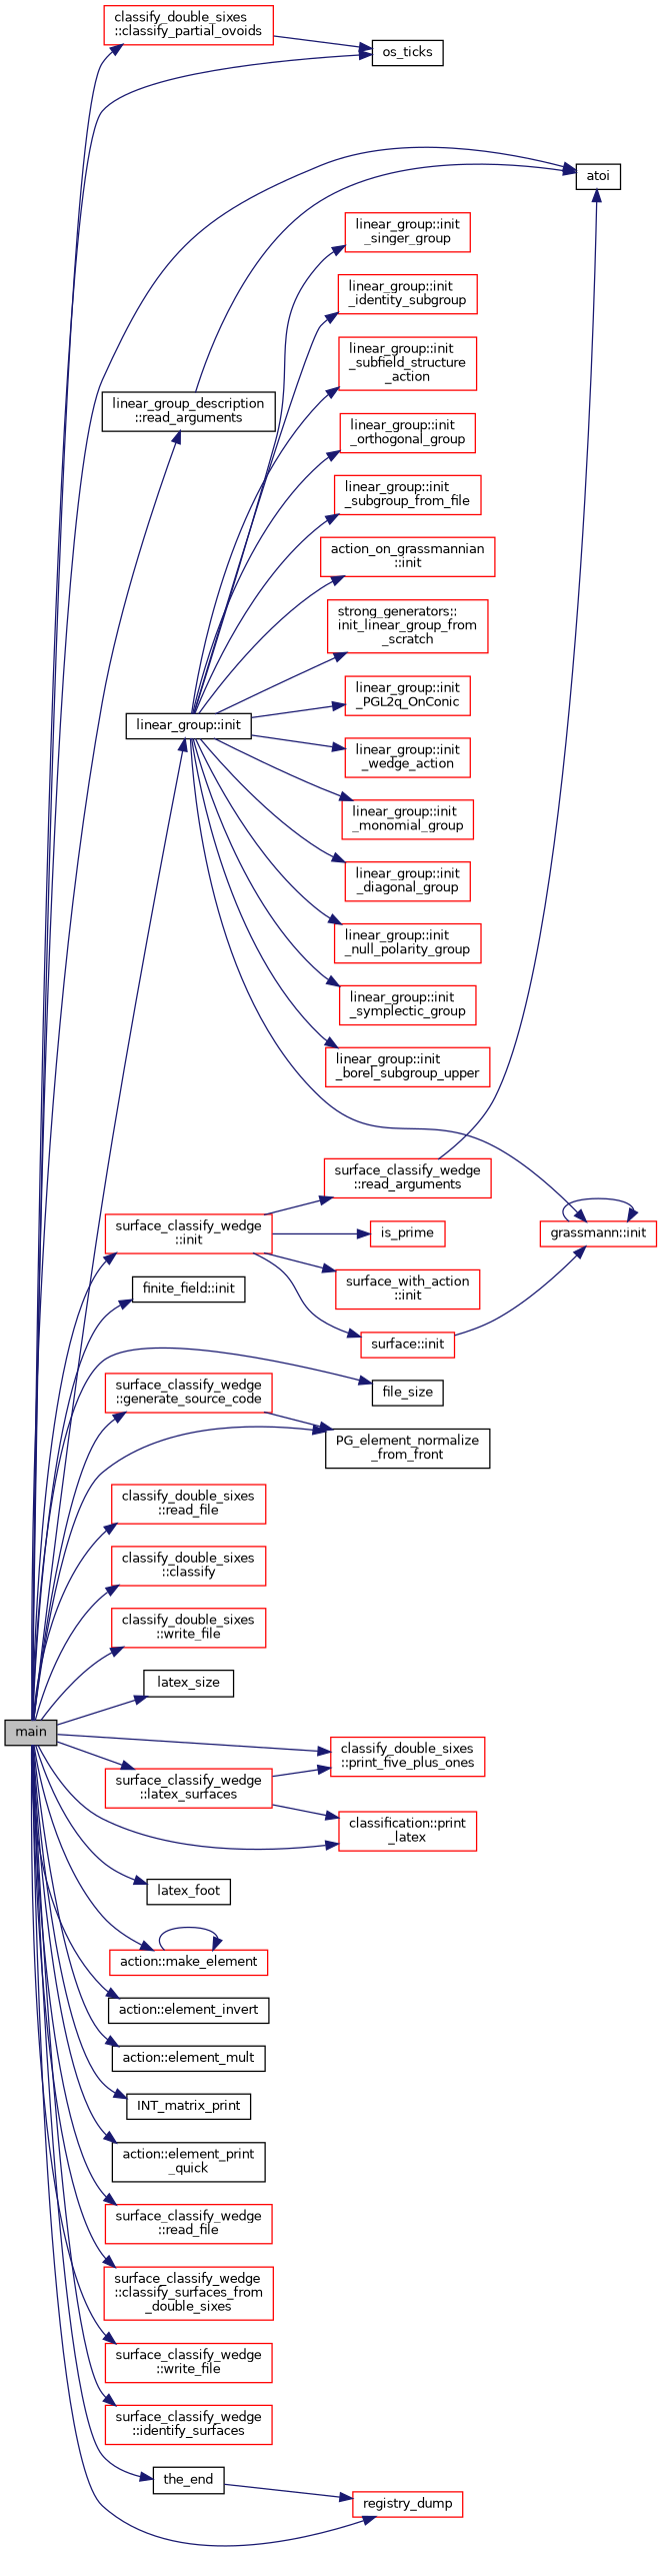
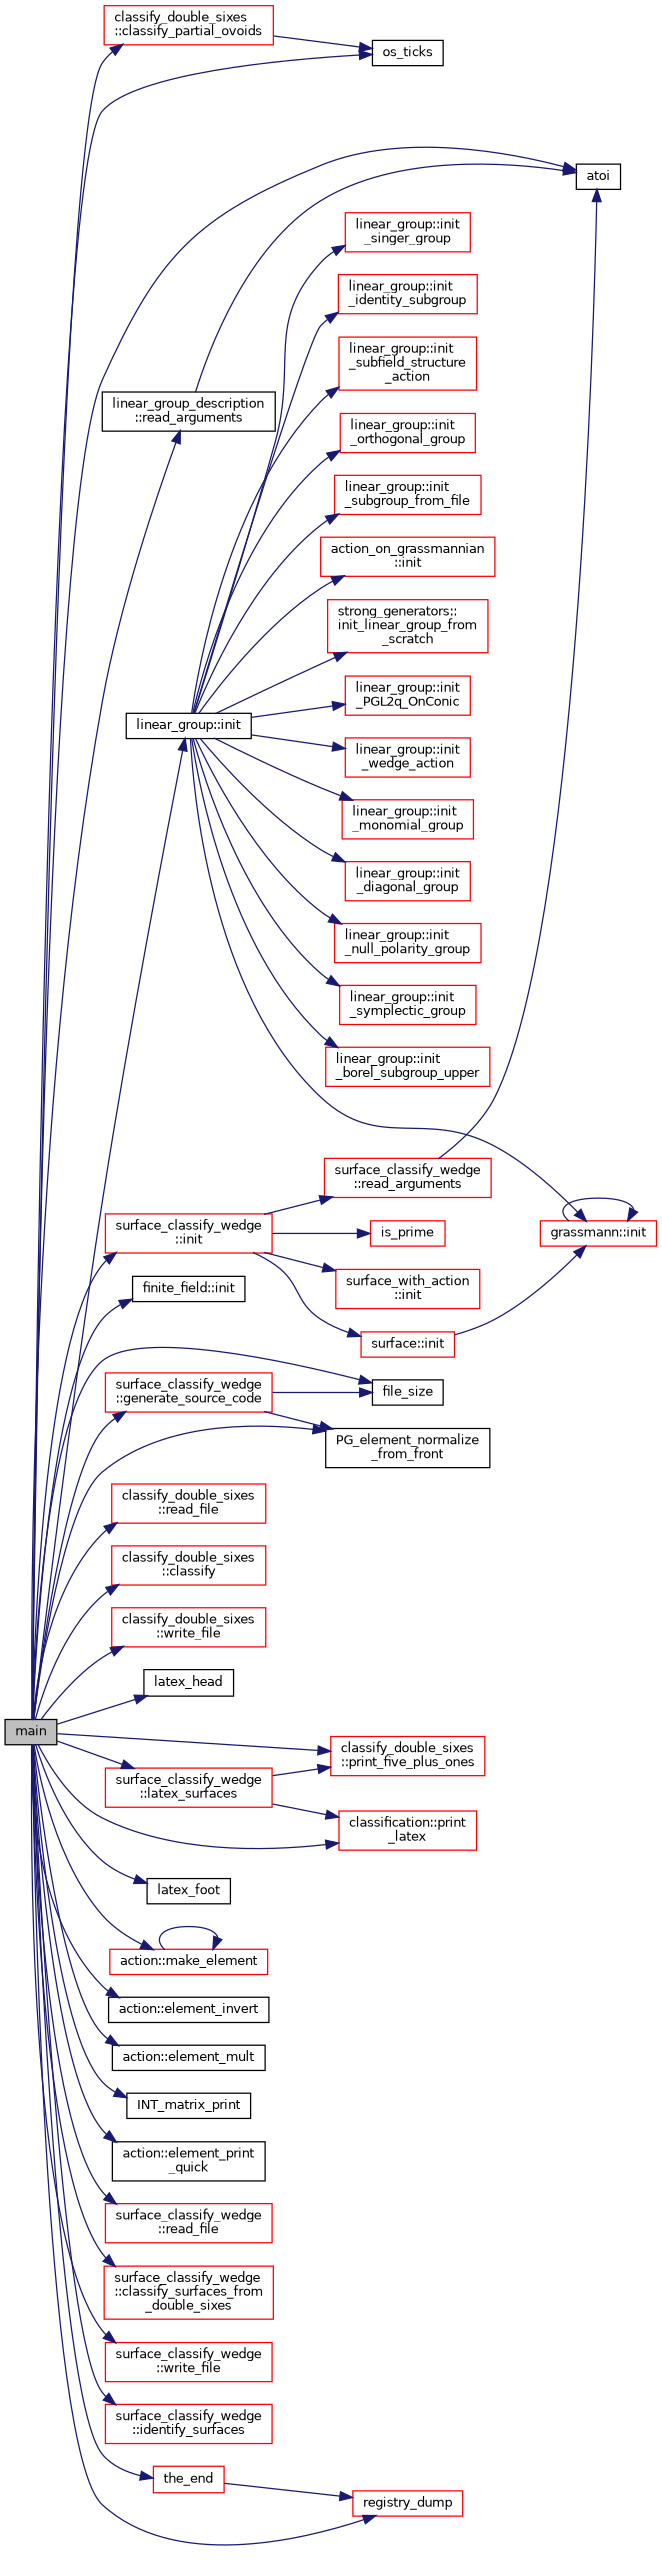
  digraph {
    rankdir=LR
    node [color=red fillcolor=white fontname=Helvetica fontsize=10 shape=record style=filled]
    edge [color=midnightblue fontname=Helvetica fontsize=10 labelfontname=Helvetica labelfontsize=10 style=solid]
    n1 [color=black fillcolor=grey75 fontcolor=black height=0.2 label=main width=0.4]
    n2 [color=black height=0.2 label=os_ticks width=0.4]
    n3 [color=black height=0.2 label=atoi width=0.4]
    n4 [color=black height=0.2 label="linear_group_description\l::read_arguments" width=0.4]
    n5 [color=black height=0.2 label="finite_field::init" width=0.4]
    n6 [color=black height=0.2 label="linear_group::init" width=0.4]
    n7 [height=0.2 label="surface_classify_wedge\l::init" width=0.4]
    n8 [color=black height=0.2 label=file_size width=0.4]
    n9 [height=0.2 label="classify_double_sixes\l::read_file" width=0.4]
    n10 [height=0.2 label="classify_double_sixes\l::classify_partial_ovoids" width=0.4]
    n11 [height=0.2 label="classify_double_sixes\l::classify" width=0.4]
    n12 [height=0.2 label="classify_double_sixes\l::write_file" width=0.4]
-   n13 [color=black height=0.2 label=latex_size width=0.4]
+   n13 [color=black height=0.2 label=latex_head width=0.4]
    n14 [height=0.2 label="classify_double_sixes\l::print_five_plus_ones" width=0.4]
    n15 [height=0.2 label="classification::print\l_latex" width=0.4]
    n16 [color=black height=0.2 label=latex_foot width=0.4]
    n17 [color=black height=0.2 label="PG_element_normalize\l_from_front" width=0.4]
    n18 [height=0.2 label="action::make_element" width=0.4]
    n19 [color=black height=0.2 label="action::element_invert" width=0.4]
    n20 [color=black height=0.2 label="action::element_mult" width=0.4]
    n21 [color=black height=0.2 label=INT_matrix_print width=0.4]
    n22 [color=black height=0.2 label="action::element_print\l_quick" width=0.4]
    n23 [height=0.2 label="surface_classify_wedge\l::read_file" width=0.4]
    n24 [height=0.2 label="surface_classify_wedge\l::classify_surfaces_from\l_double_sixes" width=0.4]
    n25 [height=0.2 label="surface_classify_wedge\l::write_file" width=0.4]
    n26 [height=0.2 label="surface_classify_wedge\l::latex_surfaces" width=0.4]
    n27 [height=0.2 label="surface_classify_wedge\l::identify_surfaces" width=0.4]
    n28 [height=0.2 label="surface_classify_wedge\l::generate_source_code" width=0.4]
    n29 [height=0.2 label=registry_dump width=0.4]
-   n30 [color=black height=0.2 label=the_end width=0.4]
+   n30 [height=0.2 label=the_end width=0.4]
    n31 [height=0.2 label="strong_generators::\linit_linear_group_from\l_scratch" width=0.4]
    n32 [height=0.2 label="linear_group::init\l_PGL2q_OnConic" width=0.4]
    n33 [height=0.2 label="linear_group::init\l_wedge_action" width=0.4]
    n34 [height=0.2 label="linear_group::init\l_monomial_group" width=0.4]
    n35 [height=0.2 label="linear_group::init\l_diagonal_group" width=0.4]
    n36 [height=0.2 label="linear_group::init\l_null_polarity_group" width=0.4]
    n37 [height=0.2 label="linear_group::init\l_symplectic_group" width=0.4]
    n38 [height=0.2 label="linear_group::init\l_borel_subgroup_upper" width=0.4]
    n39 [height=0.2 label="linear_group::init\l_singer_group" width=0.4]
    n40 [height=0.2 label="linear_group::init\l_identity_subgroup" width=0.4]
    n41 [height=0.2 label="linear_group::init\l_subfield_structure\l_action" width=0.4]
    n42 [height=0.2 label="linear_group::init\l_orthogonal_group" width=0.4]
    n43 [height=0.2 label="linear_group::init\l_subgroup_from_file" width=0.4]
    n44 [height=0.2 label="grassmann::init" width=0.4]
    n45 [height=0.2 label="action_on_grassmannian\l::init" width=0.4]
    n46 [height=0.2 label="surface_classify_wedge\l::read_arguments" width=0.4]
    n47 [height=0.2 label="surface::init" width=0.4]
    n48 [height=0.2 label=is_prime width=0.4]
    n49 [height=0.2 label="surface_with_action\l::init" width=0.4]
    n1 -> n2
    n1 -> n3
    n1 -> n4
    n1 -> n5
    n1 -> n6
    n1 -> n7
    n1 -> n8
    n1 -> n9
    n1 -> n10
    n1 -> n11
    n1 -> n12
    n1 -> n13
    n1 -> n14
    n1 -> n15
    n1 -> n16
    n1 -> n17
    n1 -> n18
    n1 -> n19
    n1 -> n20
    n1 -> n21
    n1 -> n22
    n1 -> n23
    n1 -> n24
    n1 -> n25
    n1 -> n26
    n1 -> n27
    n1 -> n28
    n1 -> n29
    n1 -> n30
    n4 -> n3
    n6 -> n31
    n6 -> n32
    n6 -> n33
    n6 -> n34
    n6 -> n35
    n6 -> n36
    n6 -> n37
    n6 -> n38
    n6 -> n39
    n6 -> n40
    n6 -> n41
    n6 -> n42
    n6 -> n43
    n6 -> n44
    n6 -> n45
    n7 -> n46
    n7 -> n47
    n7 -> n48
    n7 -> n49
    n10 -> n2
    n18 -> n18
    n26 -> n14
    n26 -> n15
+   n28 -> n8
    n28 -> n17
    n30 -> n29
    n44 -> n44
    n46 -> n3
    n47 -> n44
  }
